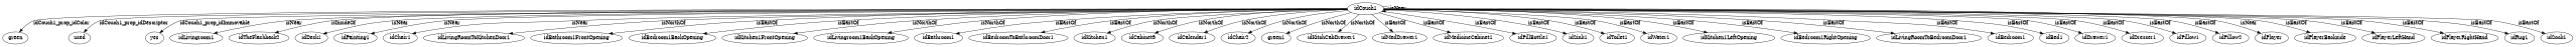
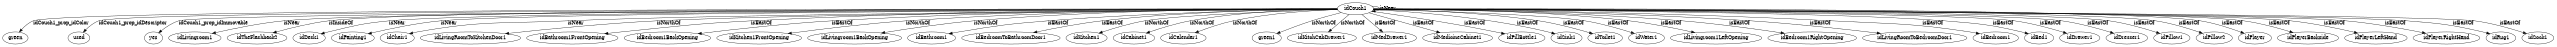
  digraph {
    node [node_type=entity_node]
    edge [edge_type=relationship]
    idCouch1
    green [node_type=property_node]
    used [node_type=property_node]
    yes [node_type=property_node]
    idLivingroom1
    n6 [label=idTheFlashback2]
    idDesk1
    idPainting1
    idChair1
    idLivingRoomToKitchenDoor1
    idBathroom1FrontOpening
    idBedroom1BackOpening
    idKitchen1FrontOpening
    idLivingroom1BackOpening
    idBathroom1
    idBedroomToBathroomDoor1
    idKitchen1
-   idCabinet1 [label=idCabinet9]
+   idCabinet1
    idCalendar1
-   idChair2
    n21 [label=green1]
    idKitchCabDrawer1
    idMedDrawer1
    idMedicineCabinet1
    idPillBottle1
    idSink1
    idToilet1
    idWater1
-   idLivingroom1LeftOpening [label=idKitchen1LeftOpening]
+   idLivingroom1LeftOpening
    idBedroom1RightOpening
    idLivingRoomToBedroomDoor1
    idBedroom1
    idBed1
    idDrawer1
    idDresser1
    idPillow1
    idPillow2
    idPlayer
    idPlayerBackside
    idPlayerLeftHand
    idPlayerRightHand
    idRug1
    idSock1
    idCouch1 -> idCouch1 [label=isNear]
    idCouch1 -> green [edge_type=property label=idCouch1_prop_idColor]
    idCouch1 -> used [edge_type=property label=idCouch1_prop_idDescriptor]
    idCouch1 -> yes [edge_type=property label=idCouch1_prop_idImmovable]
    idCouch1 -> idLivingroom1 [label=isNear]
    idCouch1 -> n6 [label=isInsideOf]
    idCouch1 -> idDesk1 [label=isNear]
    idCouch1 -> idPainting1 [label=isNear]
    idCouch1 -> idChair1 [label=isNear]
    idCouch1 -> idLivingRoomToKitchenDoor1 [label=isNorthOf]
    idCouch1 -> idBathroom1FrontOpening [label=isEastOf]
    idCouch1 -> idBedroom1BackOpening [label=isEastOf]
    idCouch1 -> idKitchen1FrontOpening [label=isNorthOf]
    idCouch1 -> idLivingroom1BackOpening [label=isNorthOf]
    idCouch1 -> idBathroom1 [label=isEastOf]
    idCouch1 -> idBedroomToBathroomDoor1 [label=isEastOf]
    idCouch1 -> idKitchen1 [label=isNorthOf]
    idCouch1 -> idCabinet1 [label=isNorthOf]
    idCouch1 -> idCalendar1 [label=isNorthOf]
-   idCouch1 -> idChair2 [label=isNorthOf]
    idCouch1 -> n21 [label=isNorthOf]
    idCouch1 -> idKitchCabDrawer1 [label=isNorthOf]
    idCouch1 -> idMedDrawer1 [label=isEastOf]
    idCouch1 -> idMedicineCabinet1 [label=isEastOf]
    idCouch1 -> idPillBottle1 [label=isEastOf]
    idCouch1 -> idSink1 [label=isEastOf]
    idCouch1 -> idToilet1 [label=isEastOf]
    idCouch1 -> idWater1 [label=isEastOf]
    idCouch1 -> idLivingroom1LeftOpening [label=isEastOf]
    idCouch1 -> idBedroom1RightOpening [label=isEastOf]
    idCouch1 -> idLivingRoomToBedroomDoor1 [label=isEastOf]
    idCouch1 -> idBedroom1 [label=isEastOf]
    idCouch1 -> idBed1 [label=isEastOf]
    idCouch1 -> idDrawer1 [label=isEastOf]
    idCouch1 -> idDresser1 [label=isEastOf]
    idCouch1 -> idPillow1 [label=isEastOf]
    idCouch1 -> idPillow2 [label=isEastOf]
-   idCouch1 -> idPlayer [label=isNear]
+   idCouch1 -> idPlayer [label=isEastOf]
    idCouch1 -> idPlayerBackside [label=isEastOf]
    idCouch1 -> idPlayerLeftHand [label=isEastOf]
    idCouch1 -> idPlayerRightHand [label=isEastOf]
    idCouch1 -> idRug1 [label=isEastOf]
    idCouch1 -> idSock1 [label=isEastOf]
  }
